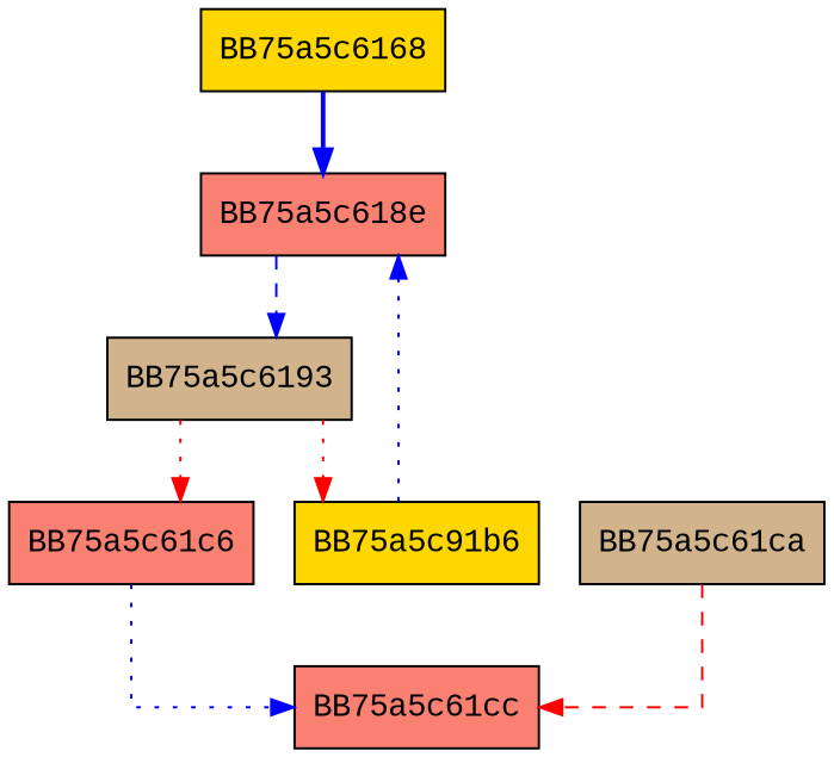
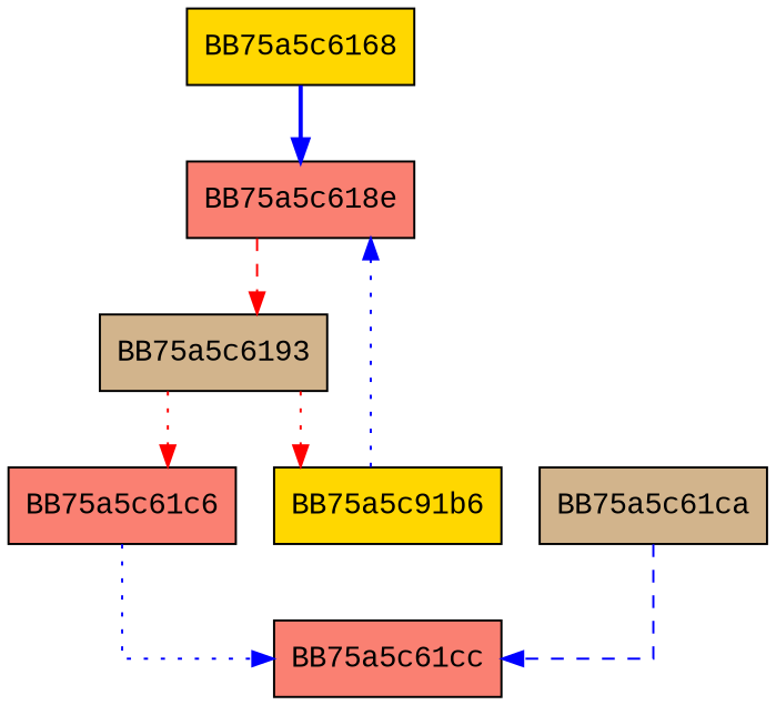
  digraph {
    fontname="Liberation Mono"
    splines=ortho
    node [fillcolor=salmon fontname="Liberation Mono" shape=box style=filled]
    edge [color=blue fontname="Liberation Mono" style=dotted]
    BB75a5c6168 [fillcolor=gold]
    BB75a5c618e
    BB75a5c6193 [fillcolor=tan]
    BB75a5c61ca [fillcolor=tan]
    BB75a5c61cc
    BB75a5c61c6
    n7 [fillcolor=gold label=BB75a5c91b6]
    BB75a5c6168 -> BB75a5c618e [style=bold]
-   BB75a5c618e -> BB75a5c6193 [style=dashed]
+   BB75a5c618e -> BB75a5c6193 [color=red style=dashed]
    BB75a5c6193 -> BB75a5c61c6 [color=red]
    BB75a5c6193 -> n7 [color=red]
-   BB75a5c61ca -> BB75a5c61cc [color=red style=dashed]
+   BB75a5c61ca -> BB75a5c61cc [style=dashed]
    BB75a5c61c6 -> BB75a5c61cc
    n7 -> BB75a5c618e
  }
